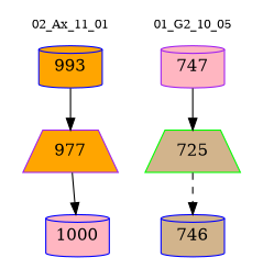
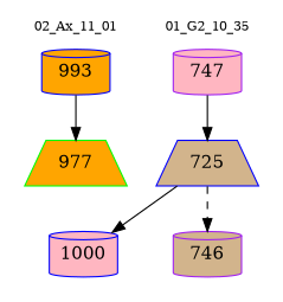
  digraph {
    node [color=blue fillcolor=orange shape=cylinder style=filled]
    edge [color=black style=solid]
    n1 [label=993]
-   n2 [color=purple label=977 shape=trapezium]
+   n2 [color=green label=977 shape=trapezium]
    n3 [fillcolor=lightpink label=1000]
    n4 [color=purple fillcolor=lightpink label=747]
-   n5 [color=green fillcolor=tan label=725 shape=trapezium]
-   n6 [fillcolor=tan label=746]
+   n5 [fillcolor=tan label=725 shape=trapezium]
+   n6 [color=purple fillcolor=tan label=746]
    subgraph cluster_1 {
      color=white
      fontsize=10
      label="02_Ax_11_01"
      n1
      n2
      n3
    }
    subgraph cluster_2 {
      color=white
      fontsize=10
-     label="01_G2_10_05"
+     label="01_G2_10_35"
      n4
      n5
      n6
    }
    n1 -> n2
-   n2 -> n3
+   n5 -> n3
    n4 -> n5
    n5 -> n6 [style=dashed]
  }
